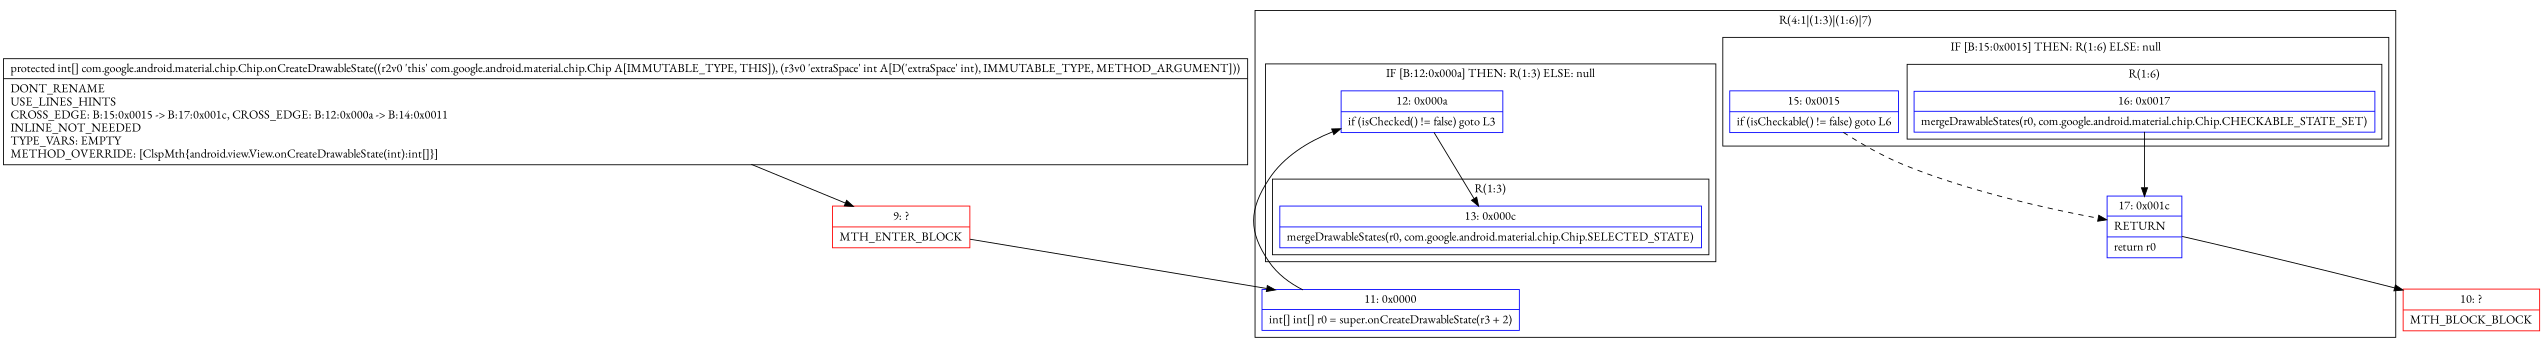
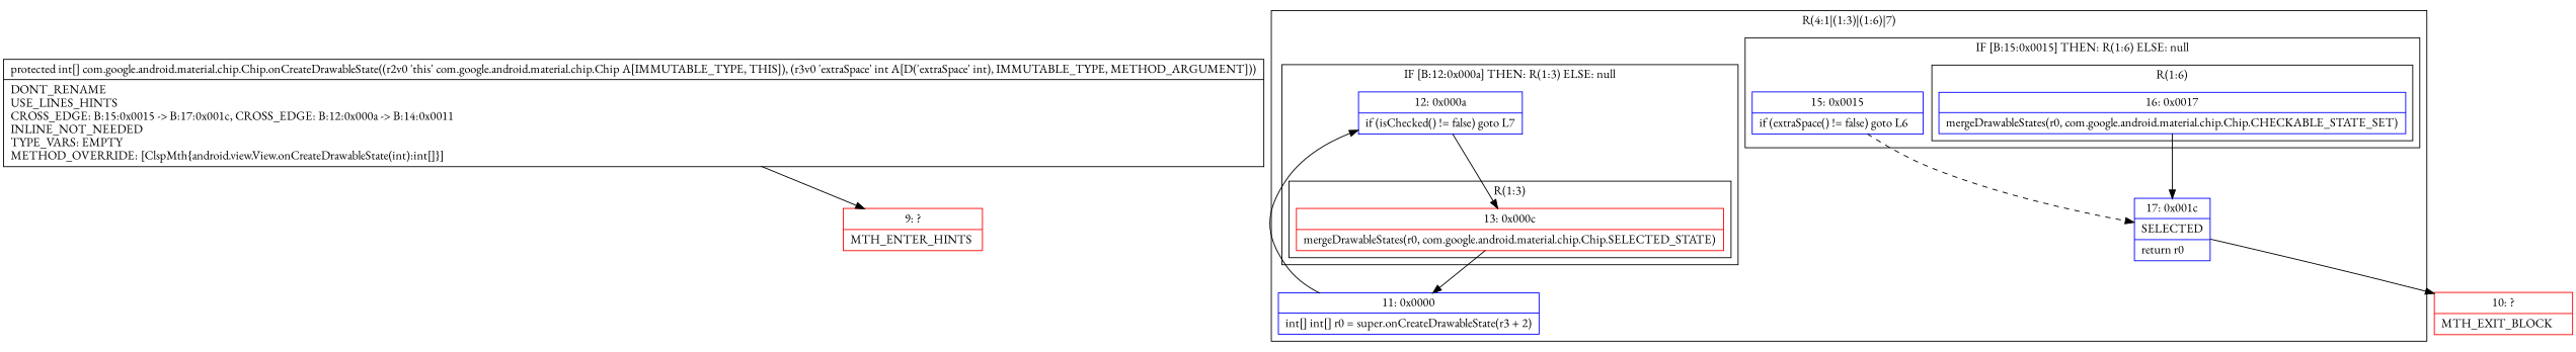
  digraph {
    fontname="EB Garamond"
    node [color=blue fontname="EB Garamond" shape=record]
    edge [fontname="EB Garamond"]
-   n1 [label="{13\:\ 0x000c|mergeDrawableStates(r0, com.google.android.material.chip.Chip.SELECTED_STATE)\l}"]
-   n2 [label="{12\:\ 0x000a|if (isChecked() != false) goto L3\l}"]
+   n1 [color=red label="{13\:\ 0x000c|mergeDrawableStates(r0, com.google.android.material.chip.Chip.SELECTED_STATE)\l}"]
+   n2 [label="{12\:\ 0x000a|if (isChecked() != false) goto L7\l}"]
    n3 [label="{16\:\ 0x0017|mergeDrawableStates(r0, com.google.android.material.chip.Chip.CHECKABLE_STATE_SET)\l}"]
-   n4 [label="{15\:\ 0x0015|if (isCheckable() != false) goto L6\l}"]
+   n4 [label="{15\:\ 0x0015|if (extraSpace() != false) goto L6\l}"]
    n5 [label="{11\:\ 0x0000|int[] int[] r0 = super.onCreateDrawableState(r3 + 2)\l}"]
-   n6 [label="{17\:\ 0x001c|RETURN\l|return r0\l}"]
-   n7 [color=red label="{10\:\ ?|MTH_BLOCK_BLOCK\l}"]
-   n8 [color=red label="{9\:\ ?|MTH_ENTER_BLOCK\l}"]
+   n6 [label="{17\:\ 0x001c|SELECTED\l|return r0\l}"]
+   n7 [color=red label="{10\:\ ?|MTH_EXIT_BLOCK\l}"]
+   n8 [color=red label="{9\:\ ?|MTH_ENTER_HINTS\l}"]
    n9 [label="{protected int[] com.google.android.material.chip.Chip.onCreateDrawableState((r2v0 'this' com.google.android.material.chip.Chip A[IMMUTABLE_TYPE, THIS]), (r3v0 'extraSpace' int A[D('extraSpace' int), IMMUTABLE_TYPE, METHOD_ARGUMENT]))  | DONT_RENAME\lUSE_LINES_HINTS\lCROSS_EDGE: B:15:0x0015 \-\> B:17:0x001c, CROSS_EDGE: B:12:0x000a \-\> B:14:0x0011\lINLINE_NOT_NEEDED\lTYPE_VARS: EMPTY\lMETHOD_OVERRIDE: [ClspMth\{android.view.View.onCreateDrawableState(int):int[]\}]\l}" color=""]
    subgraph cluster_1 {
      label="R(4:1|(1:3)|(1:6)|7)"
      n5
      n6
      subgraph cluster_2 {
        label="IF [B:12:0x000a] THEN: R(1:3) ELSE: null"
        n2
        subgraph cluster_3 {
          label="R(1:3)"
          n1
        }
      }
      subgraph cluster_4 {
        label="IF [B:15:0x0015] THEN: R(1:6) ELSE: null"
        n4
        subgraph cluster_5 {
          label="R(1:6)"
          n3
        }
      }
    }
    n2 -> n1
    n3 -> n6
    n4 -> n6 [style=dashed]
    n5 -> n2
    n6 -> n7
-   n8 -> n5
+   n1 -> n5
    n9 -> n8
  }
